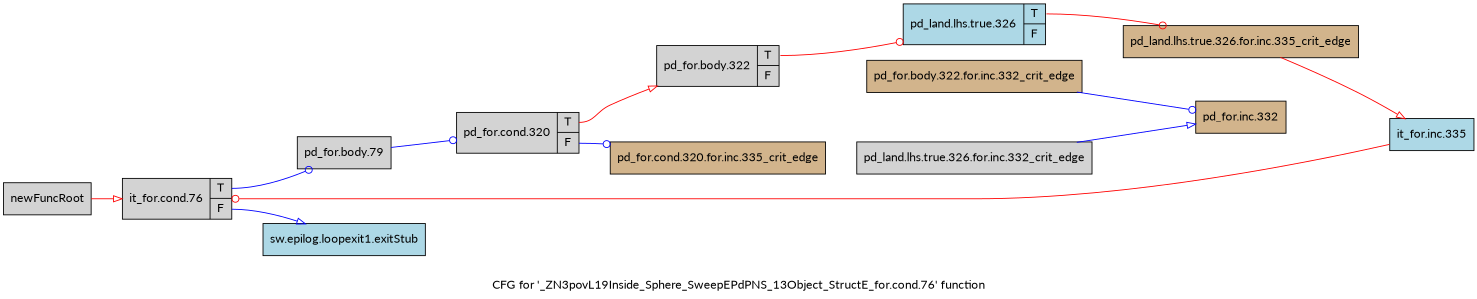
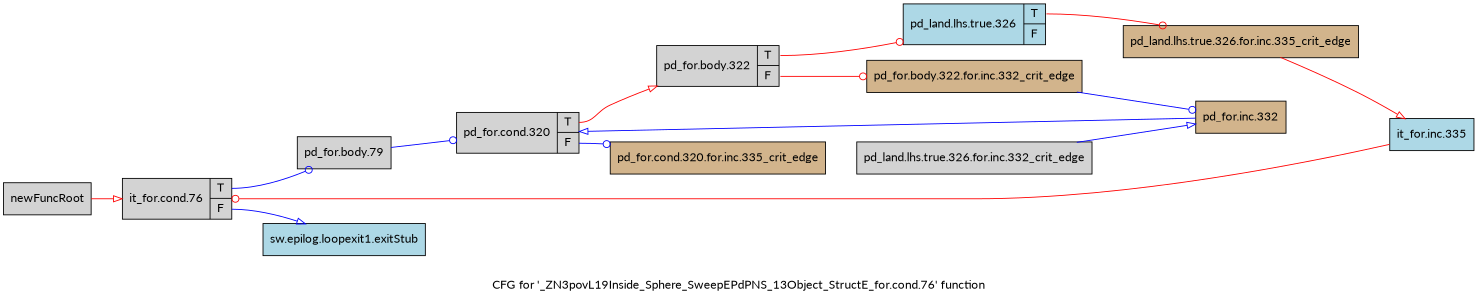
  digraph {
    fontname=Lato
    label="CFG for '_ZN3povL19Inside_Sphere_SweepEPdPNS_13Object_StructE_for.cond.76' function"
    rankdir=LR
    node [fillcolor=lightgrey fontname=Lato shape=record style=filled]
    edge [arrowhead=odot color=red fontname=Lato]
    n1 [label="{newFuncRoot}"]
    n2 [label="{it_for.cond.76|{<s0>T|<s1>F}}"]
    n3 [fillcolor=lightblue label="{sw.epilog.loopexit1.exitStub}"]
    n4 [label="{pd_for.body.79}"]
    n5 [label="{pd_for.cond.320|{<s0>T|<s1>F}}"]
    n6 [label="{pd_for.body.322|{<s0>T|<s1>F}}"]
    n7 [fillcolor=tan label="{pd_for.cond.320.for.inc.335_crit_edge}"]
    n8 [fillcolor=lightblue label="{pd_land.lhs.true.326|{<s0>T|<s1>F}}"]
    n9 [fillcolor=tan label="{pd_for.body.322.for.inc.332_crit_edge}"]
    n10 [fillcolor=tan label="{pd_land.lhs.true.326.for.inc.335_crit_edge}"]
    n11 [fillcolor=tan label="{pd_for.inc.332}"]
    n12 [fillcolor=lightblue label="{it_for.inc.335}"]
    n13 [label="{pd_land.lhs.true.326.for.inc.332_crit_edge}"]
    n1 -> n2 [arrowhead=onormal]
    n2 -> n3 [arrowhead=onormal color=blue tailport=s1]
    n2 -> n4 [color=blue tailport=s0]
    n4 -> n5 [color=blue]
    n5 -> n6 [arrowhead=onormal tailport=s0]
    n5 -> n7 [color=blue tailport=s1]
    n6 -> n8 [tailport=s0]
+   n6 -> n9 [tailport=s1]
    n8 -> n10 [tailport=s0]
    n9 -> n11 [color=blue]
    n10 -> n12 [arrowhead=onormal]
+   n11 -> n5 [arrowhead=onormal color=blue]
    n12 -> n2
    n13 -> n11 [arrowhead=onormal color=blue]
  }
